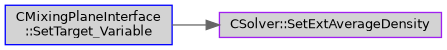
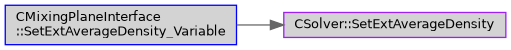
  digraph {
    rankdir=RL
    node [fillcolor=lightgrey fontname=Helvetica fontsize=10 shape=box style=filled]
    n1 [color=purple fontcolor=black height=0.2 label="CSolver::SetExtAverageDensity" width=0.4]
-   n2 [color=blue height=0.2 label="CMixingPlaneInterface\l::SetTarget_Variable" width=0.4]
+   n2 [color=blue height=0.2 label="CMixingPlaneInterface\l::SetExtAverageDensity_Variable" width=0.4]
    n1 -> n2 [color=gray40 dir=back fontname=Helvetica fontsize=10 labelfontname=Helvetica labelfontsize=10 style=solid]
  }
